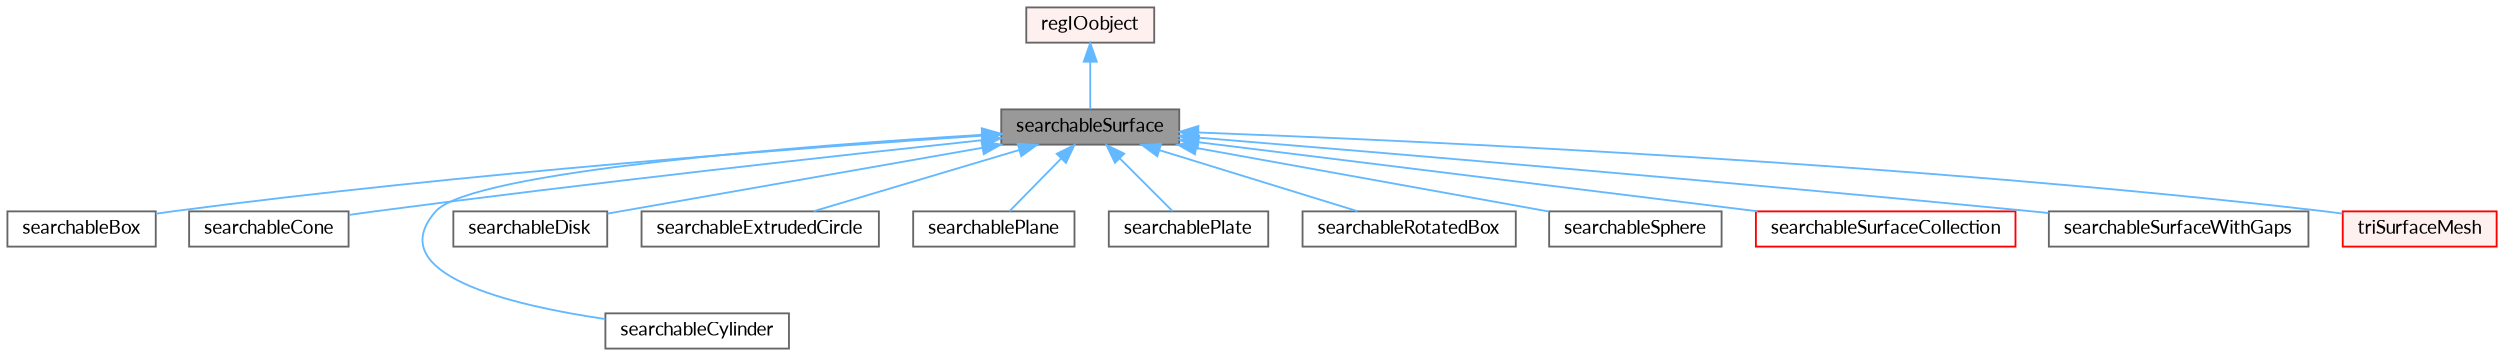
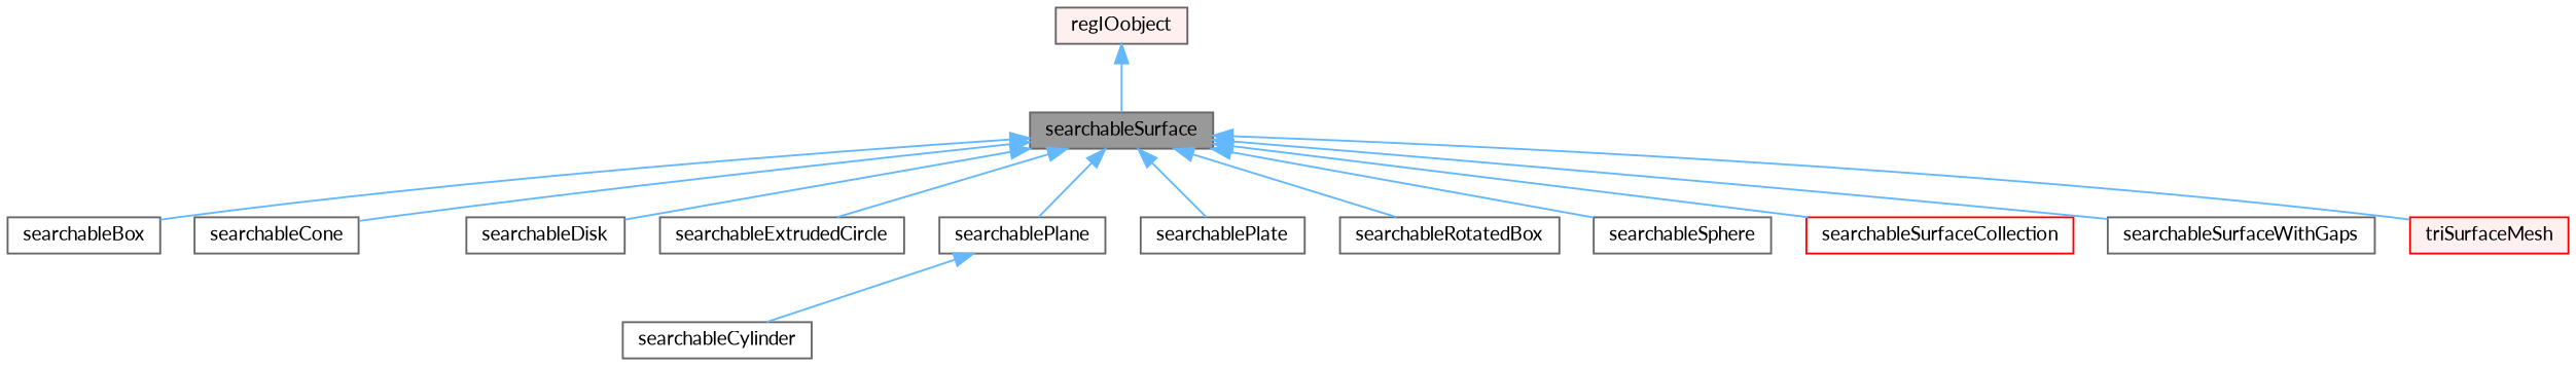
  digraph {
    fontname=Lato
    rankdir=TB
    node [color=gray40 fillcolor=white fontname=Lato fontsize=10 shape=box style=filled]
    edge [color=steelblue1 dir=back fontname=Lato fontsize=10 labelfontname=Helvetica labelfontsize=10 style=solid]
    n1 [fillcolor=grey60 fontcolor=black height=0.2 label=searchableSurface width=0.4]
    n2 [height=0.2 label=searchableBox width=0.4]
    n3 [height=0.2 label=searchableCone width=0.4]
    n4 [height=0.2 label=searchableCylinder width=0.4]
    n5 [height=0.2 label=searchableDisk width=0.4]
    n6 [height=0.2 label=searchableExtrudedCircle width=0.4]
    n7 [height=0.2 label=searchablePlane width=0.4]
    n8 [height=0.2 label=searchablePlate width=0.4]
    n9 [height=0.2 label=searchableRotatedBox width=0.4]
    n10 [height=0.2 label=searchableSphere width=0.4]
    n11 [color=red height=0.2 label=searchableSurfaceCollection width=0.4]
    n12 [height=0.2 label=searchableSurfaceWithGaps width=0.4]
    n13 [color=red fillcolor="#FFF0F0" height=0.2 label=triSurfaceMesh width=0.4]
    n14 [fillcolor="#FFF0F0" height=0.2 label=regIOobject width=0.4]
    n1 -> n2
    n1 -> n3
-   n1 -> n4
+   n7 -> n4
    n1 -> n5
    n1 -> n6
    n1 -> n7
    n1 -> n8
    n1 -> n9
    n1 -> n10
    n1 -> n11
    n1 -> n12
    n1 -> n13
    n14 -> n1
  }
